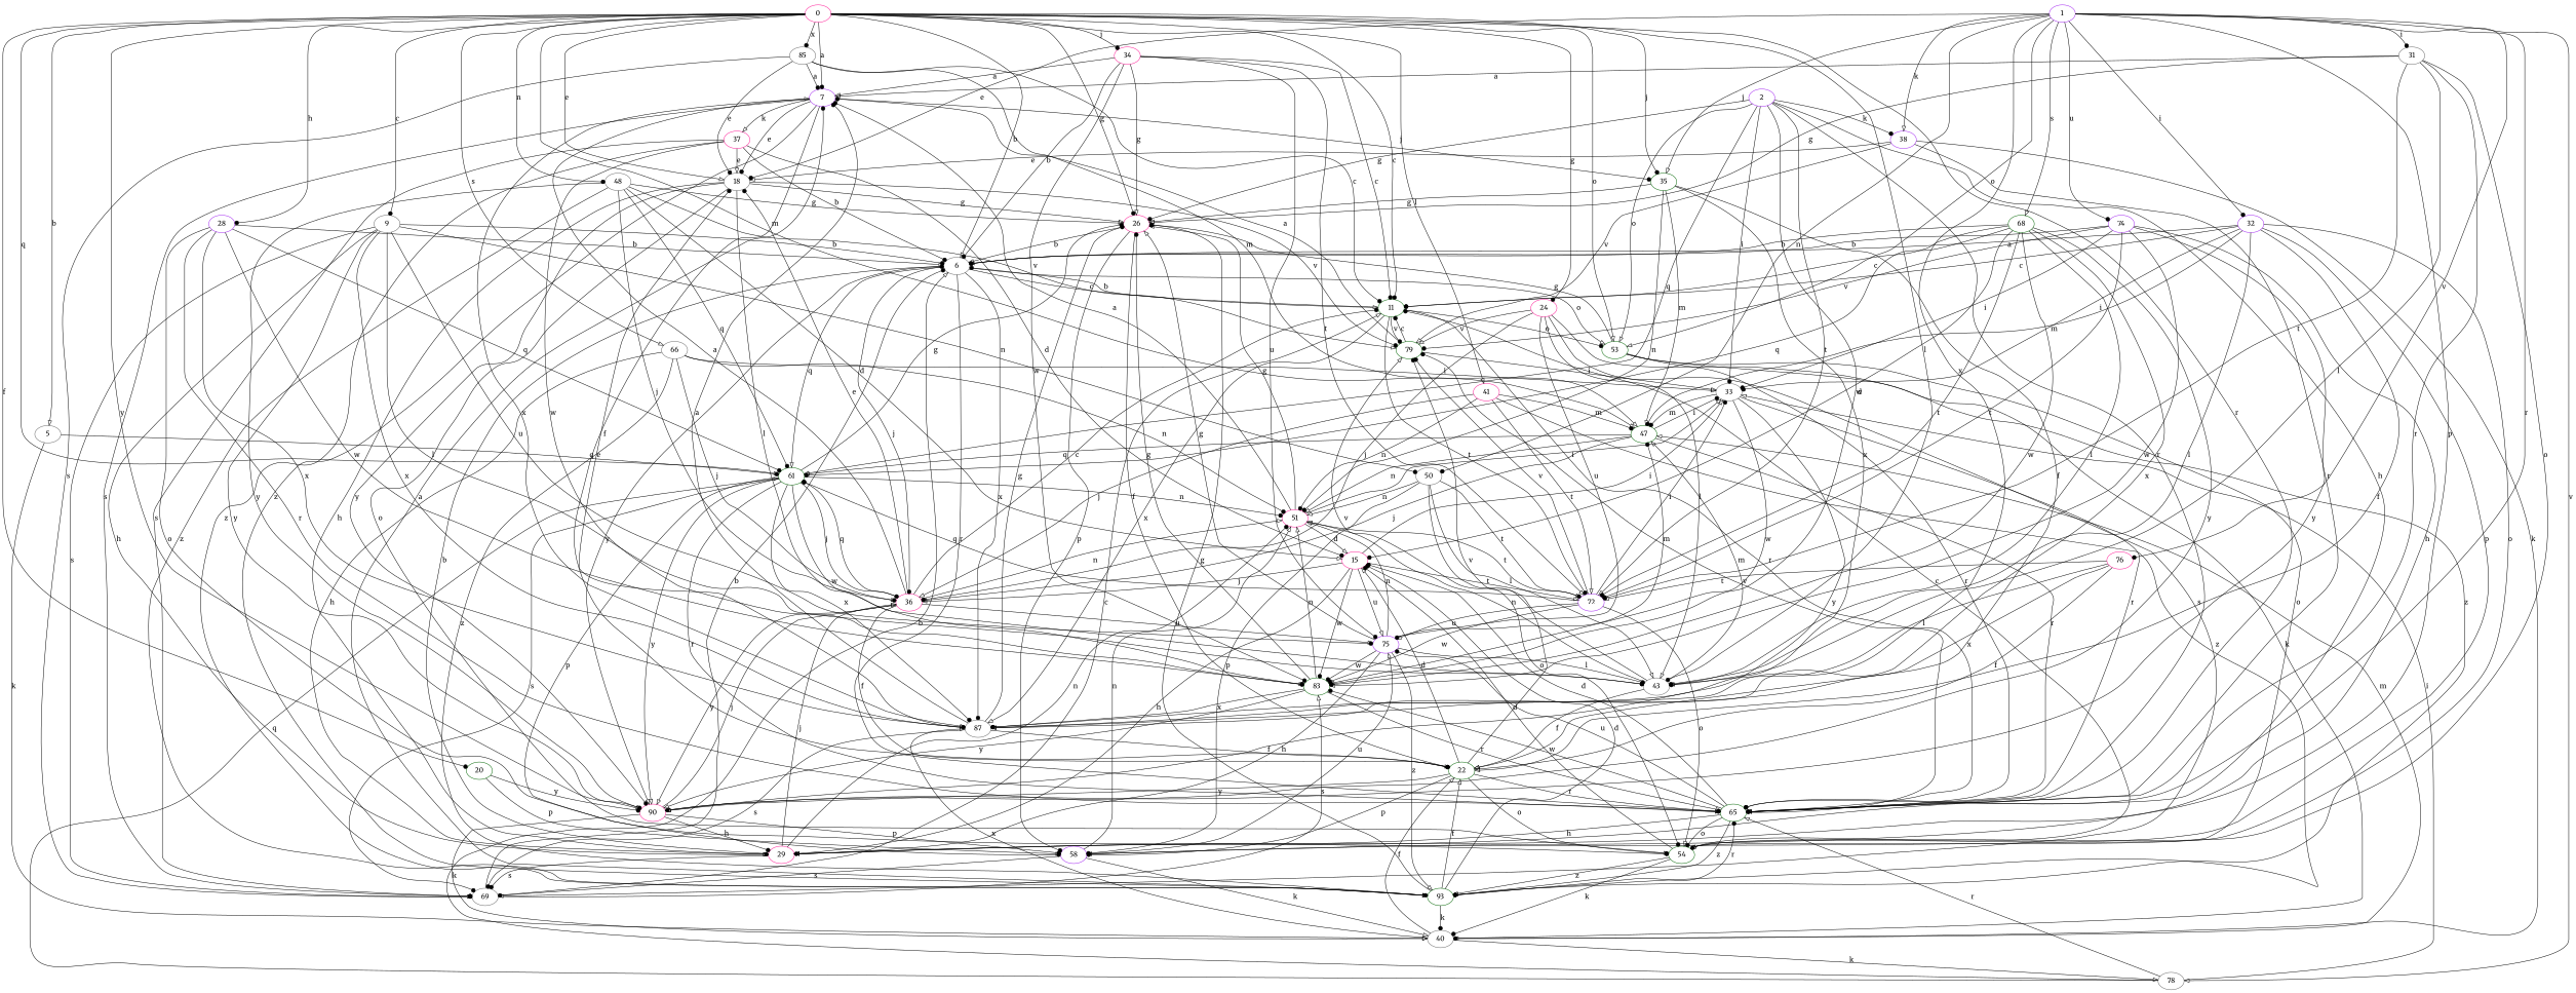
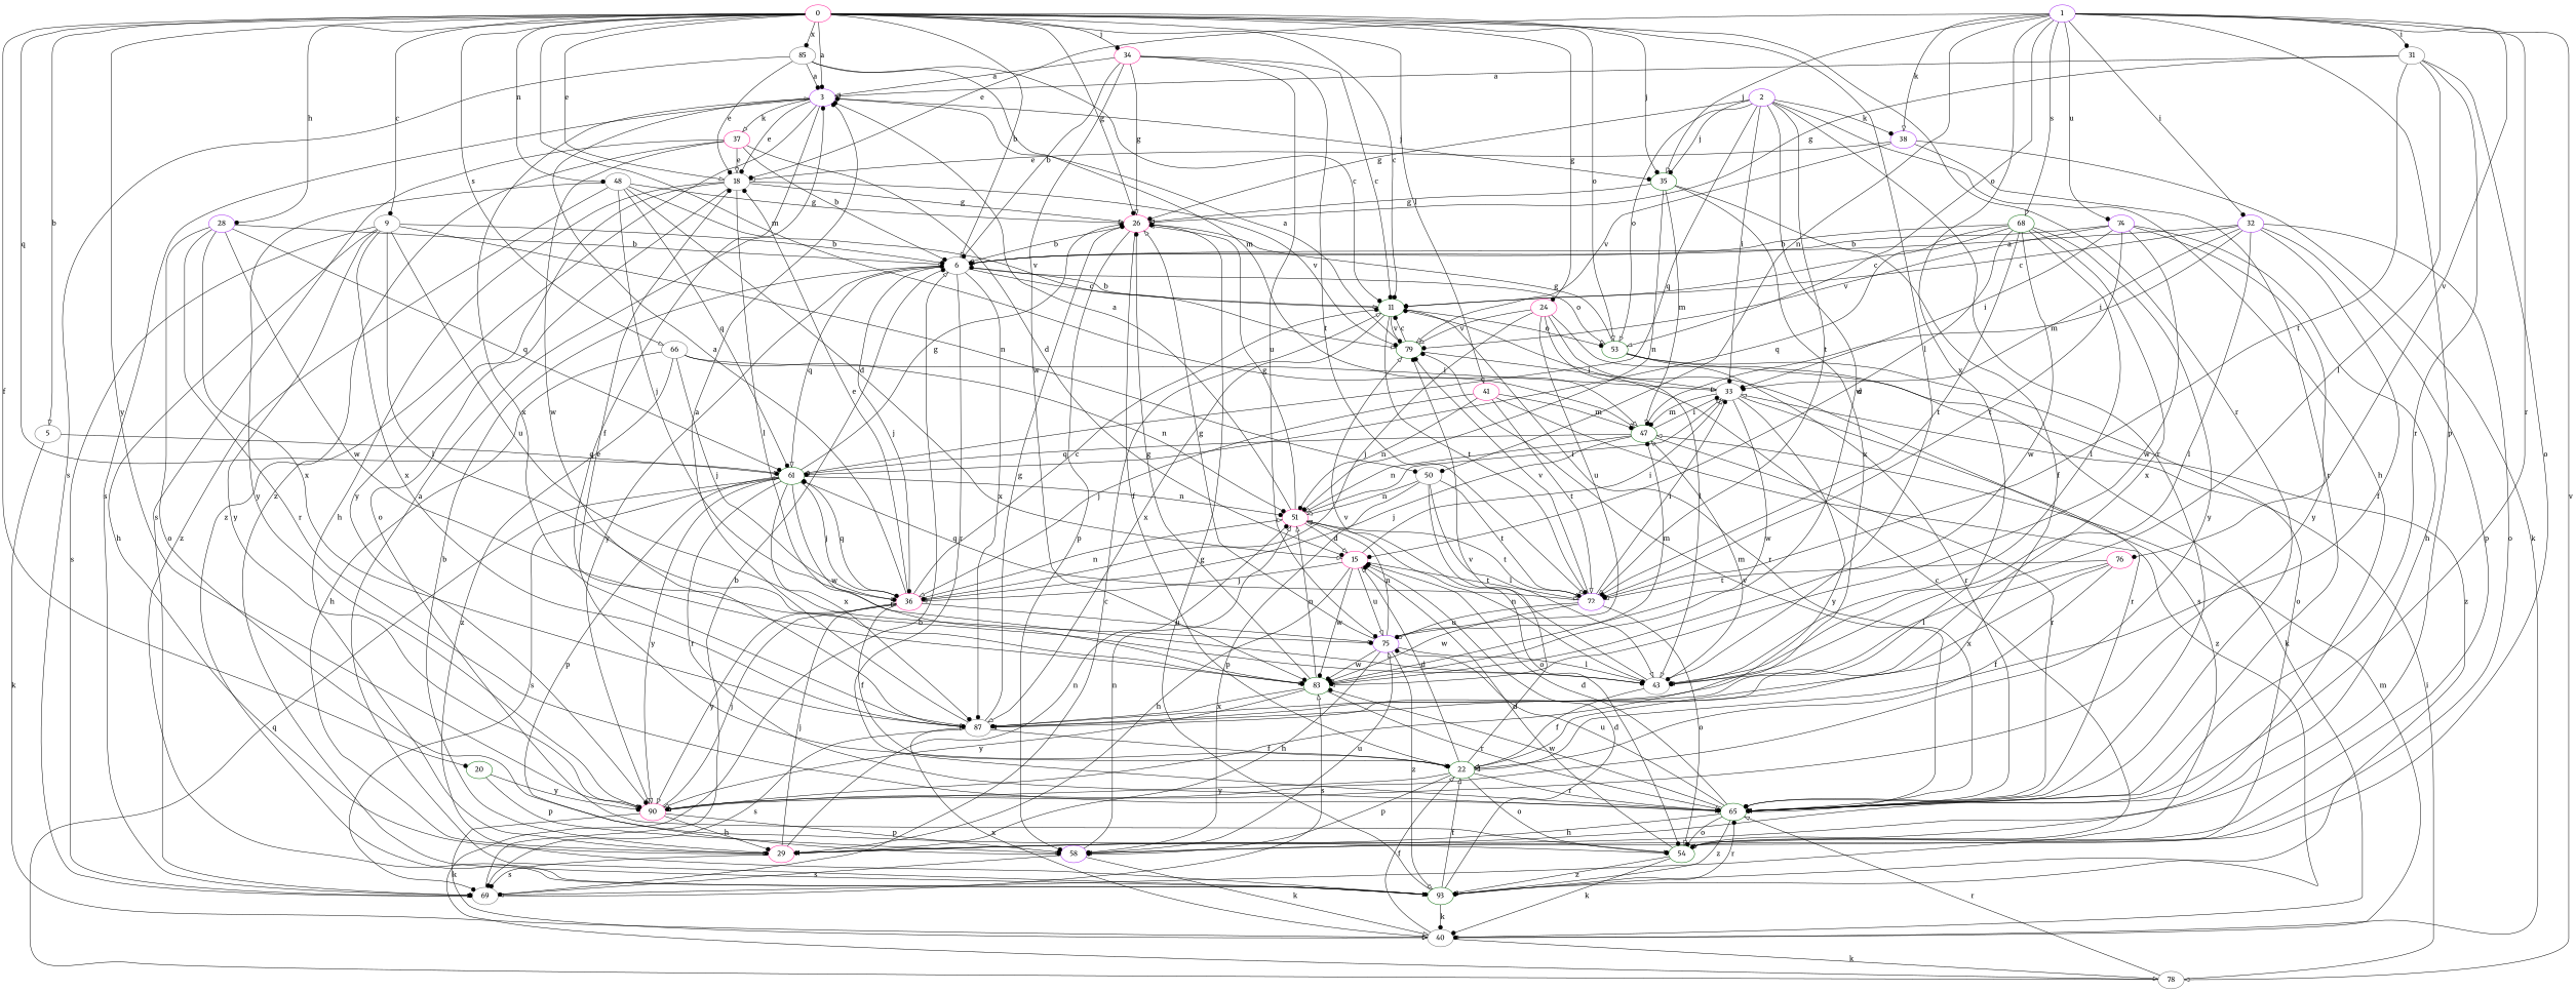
  strict digraph {
    fontname=Merriweather
    node [color=gray40 fontname=Merriweather]
    edge [arrowhead=dot fontname=Merriweather]
    0 [color=deeppink]
-   3 [color=purple label=7]
+   3 [color=purple]
    5
    6
    9
    11 [color=darkgreen]
    18
    20 [color=darkgreen]
    24 [color=deeppink]
    26 [color=deeppink]
    28 [color=purple]
    34 [color=deeppink]
    35 [color=darkgreen]
    41 [color=deeppink]
    43
    47 [color=darkgreen]
    48
    53 [color=darkgreen]
    61 [color=darkgreen]
    65 [color=darkgreen]
    66
    85
    90 [color=deeppink]
    87
    22 [color=darkgreen]
    n26 [color=deeppink label=37]
    69
    93 [color=darkgreen]
    40
    36 [color=deeppink]
    50
    29 [color=deeppink]
    75 [color=purple]
    72 [color=purple]
    79 [color=darkgreen]
    54 [color=darkgreen]
    58 [color=purple]
    83 [color=darkgreen]
    51 [color=deeppink]
    33
    15 [color=deeppink]
    1 [color=purple]
    31
    32 [color=purple]
    38 [color=purple]
    68 [color=darkgreen]
    74 [color=purple]
    76 [color=deeppink]
    78
    2 [color=purple]
    0 -> 3 [label=a]
    0 -> 5 [arrowhead=onormal label=b]
    0 -> 6 [arrowhead=onormal label=b]
    0 -> 9 [label=c]
    0 -> 11 [label=c]
    0 -> 18 [arrowhead=onormal label=e]
    0 -> 20 [label=f]
    0 -> 24 [label=g]
    0 -> 26 [label=g]
    0 -> 28 [label=h]
    0 -> 34 [label=j]
    0 -> 35 [label=j]
    0 -> 41 [arrowhead=onormal label=l]
    0 -> 43 [label=l]
    0 -> 47 [arrowhead=onormal label=m]
    0 -> 48 [label=n]
    0 -> 53 [arrowhead=onormal label=o]
    0 -> 61 [arrowhead=onormal label=q]
    0 -> 65 [label=r]
    0 -> 66 [arrowhead=onormal label=s]
    0 -> 85 [label=x]
    0 -> 90 [arrowhead=onormal label=y]
    3 -> 18 [label=e]
    3 -> 35 [label=j]
    3 -> 87 [arrowhead=onormal label=x]
    3 -> 22 [arrowhead=onormal label=f]
    3 -> n26 [arrowhead=onormal label=k]
    3 -> 69 [label=s]
    3 -> 93 [arrowhead=onormal label=z]
    5 -> 61 [label=q]
    5 -> 40 [arrowhead=onormal label=k]
    6 -> 11 [arrowhead=onormal label=c]
    6 -> 53 [arrowhead=onormal label=o]
    6 -> 61 [arrowhead=onormal label=q]
    6 -> 65 [label=r]
    6 -> 90 [arrowhead=onormal label=y]
    6 -> 87 [label=x]
    6 -> 36 [label=j]
    9 -> 6 [label=b]
    9 -> 43 [label=l]
    9 -> 90 [arrowhead=onormal label=y]
    9 -> 87 [arrowhead=onormal label=x]
    9 -> 69 [label=s]
    9 -> 50 [label=n]
    9 -> 29 [arrowhead=onormal label=h]
    9 -> 75 [label=u]
    11 -> 6 [label=b]
    11 -> 53 [label=o]
    11 -> 65 [arrowhead=onormal label=r]
    11 -> 87 [arrowhead=onormal label=x]
    11 -> 72 [label=t]
    11 -> 79 [label=v]
    18 -> 26 [arrowhead=onormal label=g]
    18 -> 43 [label=l]
    18 -> 90 [label=y]
    18 -> 29 [label=h]
    18 -> 79 [label=v]
    18 -> 54 [arrowhead=onormal label=o]
    20 -> 90 [label=y]
    20 -> 58 [arrowhead=onormal label=p]
    24 -> 43 [arrowhead=onormal label=l]
    24 -> 69 [arrowhead=onormal label=s]
    24 -> 93 [arrowhead=onormal label=z]
    24 -> 36 [label=j]
    24 -> 75 [label=u]
    24 -> 79 [arrowhead=onormal label=v]
    26 -> 6 [arrowhead=onormal label=b]
    26 -> 22 [label=f]
    26 -> 58 [label=p]
    28 -> 6 [arrowhead=onormal label=b]
    28 -> 61 [label=q]
    28 -> 65 [arrowhead=onormal label=r]
    28 -> 87 [label=x]
    28 -> 54 [label=o]
    28 -> 83 [label=w]
    34 -> 3 [arrowhead=onormal label=a]
    34 -> 6 [label=b]
    34 -> 11 [label=c]
    34 -> 26 [arrowhead=onormal label=g]
    34 -> 75 [label=u]
    34 -> 72 [arrowhead=onormal label=t]
    34 -> 83 [label=w]
    35 -> 26 [arrowhead=onormal label=g]
    35 -> 47 [arrowhead=onormal label=m]
    35 -> 87 [label=x]
    35 -> 22 [arrowhead=onormal label=f]
    35 -> 51 [label=n]
    41 -> 47 [label=m]
    41 -> 93 [label=z]
    41 -> 36 [arrowhead=onormal label=j]
    41 -> 72 [arrowhead=onormal label=t]
    41 -> 51 [label=n]
    43 -> 47 [arrowhead=onormal label=m]
    43 -> 22 [arrowhead=onormal label=f]
    43 -> 79 [arrowhead=onormal label=v]
    43 -> 51 [arrowhead=onormal label=n]
    47 -> 61 [arrowhead=onormal label=q]
    47 -> 65 [arrowhead=onormal label=r]
    47 -> 36 [arrowhead=onormal label=j]
    47 -> 51 [arrowhead=onormal label=n]
    47 -> 33 [label=i]
    48 -> 26 [arrowhead=onormal label=g]
    48 -> 61 [label=q]
    48 -> 90 [label=y]
    48 -> 93 [label=z]
    48 -> 36 [label=j]
    48 -> 79 [arrowhead=onormal label=v]
    48 -> 15 [arrowhead=onormal label=d]
    53 -> 26 [label=g]
    53 -> 65 [arrowhead=onormal label=r]
    53 -> 40 [arrowhead=onormal label=k]
    53 -> 54 [arrowhead=onormal label=o]
    61 -> 26 [label=g]
    61 -> 65 [arrowhead=onormal label=r]
    61 -> 90 [arrowhead=onormal label=y]
    61 -> 87 [label=x]
    61 -> 69 [label=s]
    61 -> 36 [label=j]
    61 -> 58 [label=p]
    61 -> 83 [label=w]
    61 -> 51 [label=n]
    65 -> 93 [label=z]
    65 -> 29 [arrowhead=onormal label=h]
    65 -> 75 [label=u]
    65 -> 79 [label=v]
    65 -> 54 [label=o]
    65 -> 83 [label=w]
    65 -> 15 [label=d]
    66 -> 93 [arrowhead=onormal label=z]
    66 -> 36 [arrowhead=onormal label=j]
    66 -> 29 [arrowhead=onormal label=h]
    66 -> 51 [label=n]
    66 -> 33 [arrowhead=onormal label=i]
    85 -> 3 [label=a]
    85 -> 11 [label=c]
    85 -> 18 [label=e]
    85 -> 47 [arrowhead=onormal label=m]
    85 -> 69 [arrowhead=onormal label=s]
    90 -> 40 [arrowhead=onormal label=k]
    90 -> 36 [arrowhead=onormal label=j]
    90 -> 29 [label=h]
    90 -> 58 [label=p]
    87 -> 3 [label=a]
    87 -> 18 [label=e]
    87 -> 26 [label=g]
    87 -> 22 [label=f]
    87 -> 69 [label=s]
    22 -> 65 [label=r]
    22 -> 90 [arrowhead=onormal label=y]
    22 -> 79 [label=v]
    22 -> 54 [label=o]
    22 -> 58 [label=p]
    22 -> 15 [arrowhead=onormal label=d]
    n26 -> 6 [label=b]
    n26 -> 18 [arrowhead=onormal label=e]
    n26 -> 69 [label=s]
    n26 -> 93 [arrowhead=onormal label=z]
    n26 -> 83 [arrowhead=onormal label=w]
    n26 -> 15 [label=d]
    69 -> 6 [label=b]
    69 -> 11 [arrowhead=onormal label=c]
    69 -> 83 [arrowhead=onormal label=s]
    93 -> 3 [label=a]
    93 -> 26 [label=g]
    93 -> 65 [label=r]
    93 -> 22 [arrowhead=onormal label=f]
    93 -> 40 [label=k]
    93 -> 15 [label=d]
    40 -> 47 [arrowhead=onormal label=m]
    40 -> 87 [arrowhead=onormal label=x]
    40 -> 22 [arrowhead=onormal label=f]
    40 -> 78 [arrowhead=onormal label=k]
    36 -> 3 [arrowhead=onormal label=a]
    36 -> 11 [label=c]
    36 -> 18 [label=e]
    36 -> 61 [label=q]
    36 -> 90 [arrowhead=onormal label=y]
    36 -> 22 [label=f]
    36 -> 75 [arrowhead=onormal label=u]
    36 -> 51 [arrowhead=onormal label=n]
    50 -> 43 [arrowhead=onormal label=l]
    50 -> 72 [arrowhead=onormal label=t]
    50 -> 54 [label=o]
    50 -> 58 [label=p]
    50 -> 51 [arrowhead=onormal label=n]
    29 -> 6 [label=b]
    29 -> 69 [label=s]
    29 -> 36 [arrowhead=onormal label=j]
    29 -> 51 [label=n]
    75 -> 26 [arrowhead=onormal label=g]
    75 -> 43 [label=l]
    75 -> 47 [label=m]
    75 -> 93 [arrowhead=onormal label=z]
    75 -> 29 [arrowhead=onormal label=h]
    75 -> 83 [label=w]
    75 -> 51 [arrowhead=onormal label=n]
    72 -> 61 [label=q]
    72 -> 75 [arrowhead=onormal label=u]
    72 -> 79 [label=v]
    72 -> 54 [arrowhead=onormal label=o]
    72 -> 83 [label=w]
    72 -> 33 [label=i]
    79 -> 3 [label=a]
    79 -> 11 [label=c]
    79 -> 33 [arrowhead=onormal label=i]
    54 -> 11 [label=c]
    54 -> 93 [arrowhead=onormal label=z]
    54 -> 40 [label=k]
    54 -> 15 [label=d]
    58 -> 69 [label=s]
    58 -> 40 [arrowhead=onormal label=k]
    58 -> 75 [arrowhead=onormal label=u]
    58 -> 51 [arrowhead=onormal label=n]
    83 -> 26 [label=g]
    83 -> 65 [arrowhead=onormal label=r]
    83 -> 90 [arrowhead=onormal label=y]
    83 -> 87 [label=x]
    83 -> 51 [arrowhead=onormal label=n]
    51 -> 3 [label=a]
    51 -> 26 [arrowhead=onormal label=g]
    51 -> 72 [label=t]
    51 -> 33 [arrowhead=onormal label=i]
    51 -> 15 [arrowhead=onormal label=d]
    33 -> 47 [label=m]
    33 -> 65 [arrowhead=onormal label=r]
    33 -> 90 [arrowhead=onormal label=y]
    33 -> 83 [arrowhead=onormal label=w]
    15 -> 36 [arrowhead=onormal label=j]
    15 -> 29 [arrowhead=onormal label=h]
    15 -> 75 [arrowhead=onormal label=u]
    15 -> 72 [arrowhead=onormal label=t]
    15 -> 83 [label=w]
    15 -> 33 [arrowhead=onormal label=i]
    1 -> 18 [label=e]
    1 -> 35 [arrowhead=onormal label=j]
    1 -> 53 [arrowhead=onormal label=o]
    1 -> 65 [label=r]
    1 -> 87 [arrowhead=onormal label=x]
    1 -> 50 [label=n]
    1 -> 58 [arrowhead=onormal label=p]
    1 -> 31 [label=i]
    1 -> 32 [label=i]
    1 -> 38 [arrowhead=onormal label=k]
    1 -> 68 [arrowhead=onormal label=s]
    1 -> 74 [label=u]
    1 -> 76 [label=v]
    1 -> 78 [arrowhead=onormal label=v]
    31 -> 3 [arrowhead=onormal label=a]
    31 -> 26 [arrowhead=onormal label=g]
    31 -> 43 [label=l]
    31 -> 65 [label=r]
    31 -> 72 [label=t]
    31 -> 54 [arrowhead=onormal label=o]
    32 -> 6 [label=a]
    32 -> 11 [label=c]
    32 -> 43 [label=l]
    32 -> 47 [label=m]
    32 -> 22 [arrowhead=onormal label=f]
    32 -> 54 [label=o]
    32 -> 58 [arrowhead=onormal label=p]
    32 -> 33 [label=i]
    38 -> 18 [arrowhead=onormal label=e]
    38 -> 65 [arrowhead=onormal label=r]
    38 -> 40 [label=k]
    38 -> 79 [arrowhead=onormal label=v]
    68 -> 6 [arrowhead=onormal label=b]
    68 -> 11 [label=c]
    68 -> 43 [arrowhead=onormal label=l]
    68 -> 61 [label=q]
    68 -> 90 [arrowhead=onormal label=y]
    68 -> 87 [arrowhead=onormal label=x]
    68 -> 72 [label=t]
    68 -> 83 [label=w]
    68 -> 15 [label=d]
    74 -> 6 [label=b]
    74 -> 90 [label=y]
    74 -> 29 [label=h]
    74 -> 72 [label=t]
    74 -> 79 [label=v]
    74 -> 83 [arrowhead=onormal label=w]
    74 -> 33 [label=i]
    76 -> 43 [arrowhead=onormal label=l]
    76 -> 87 [arrowhead=onormal label=x]
    76 -> 22 [arrowhead=onormal label=f]
    76 -> 72 [arrowhead=onormal label=t]
    78 -> 6 [arrowhead=onormal label=b]
    78 -> 61 [arrowhead=onormal label=q]
    78 -> 65 [arrowhead=onormal label=r]
    78 -> 33 [arrowhead=onormal label=i]
    2 -> 26 [label=g]
+   2 -> 35 [label=j]
    2 -> 53 [arrowhead=onormal label=o]
    2 -> 61 [arrowhead=onormal label=q]
    2 -> 65 [label=r]
    2 -> 29 [arrowhead=onormal label=h]
    2 -> 72 [arrowhead=onormal label=t]
    2 -> 83 [label=w]
    2 -> 33 [label=i]
    2 -> 38 [label=k]
  }
